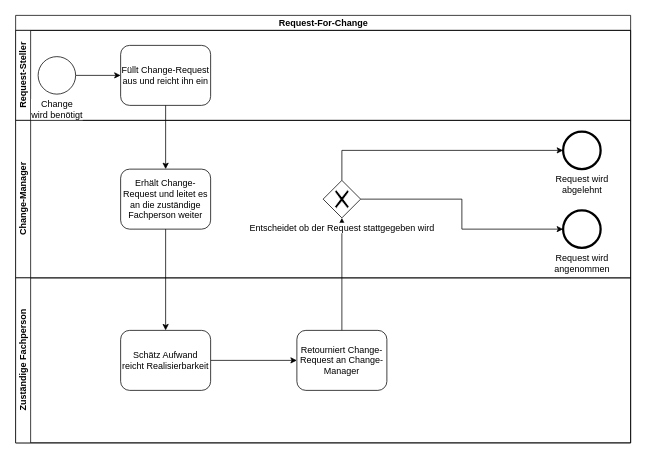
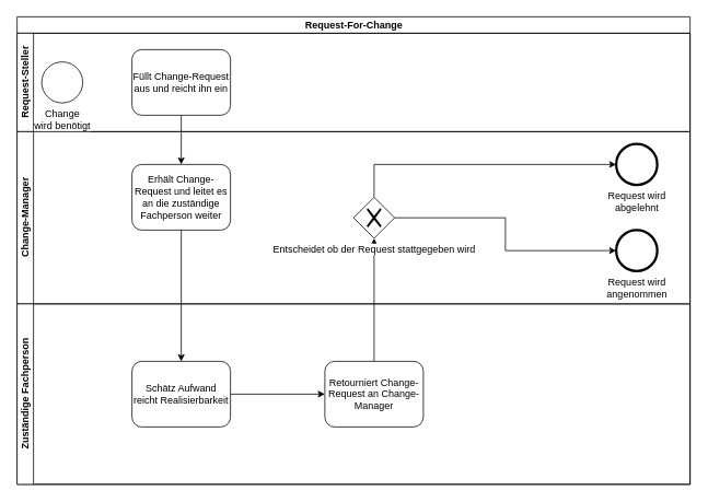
  <mxCell id="0" />
  <mxCell id="1" parent="0" />
  <mxCell id="2" value="Request-For-Change" style="swimlane;html=1;childLayout=stackLayout;resizeParent=1;resizeParentMax=0;horizontal=1;startSize=20;horizontalStack=0;" parent="1" vertex="1"><mxGeometry x="20" y="20" width="820" height="570" as="geometry" /></mxCell>
  <mxCell id="3" style="edgeStyle=orthogonalEdgeStyle;rounded=0;orthogonalLoop=1;jettySize=auto;html=1;entryX=0.5;entryY=1;entryDx=0;entryDy=0;" edge="1" parent="2" source="18" target="12"><mxGeometry relative="1" as="geometry"><mxPoint x="260" y="285" as="targetPoint" /></mxGeometry></mxCell>
  <mxCell id="4" value="Request-Steller" style="swimlane;html=1;startSize=20;horizontal=0;" parent="2" vertex="1"><mxGeometry y="20" width="820" height="120" as="geometry" /></mxCell>
  <mxCell id="5" value="Füllt Change-Request aus und reicht ihn ein" style="shape=ext;rounded=1;html=1;whiteSpace=wrap;" vertex="1" parent="4"><mxGeometry x="140" y="20" width="120" height="80" as="geometry" /></mxCell>
- <mxCell id="6" style="edgeStyle=orthogonalEdgeStyle;rounded=0;orthogonalLoop=1;jettySize=auto;html=1;entryX=0;entryY=0.5;entryDx=0;entryDy=0;" edge="1" parent="4" source="7" target="5"><mxGeometry relative="1" as="geometry" /></mxCell>
  <mxCell id="7" value="Change &lt;br&gt;wird benötigt" style="shape=mxgraph.bpmn.shape;html=1;verticalLabelPosition=bottom;labelBackgroundColor=#ffffff;verticalAlign=top;align=center;perimeter=ellipsePerimeter;outlineConnect=0;outline=standard;symbol=general;" vertex="1" parent="4"><mxGeometry x="30" y="35" width="50" height="50" as="geometry" /></mxCell>
  <mxCell id="8" value="Change-Manager" style="swimlane;html=1;startSize=20;horizontal=0;" parent="2" vertex="1"><mxGeometry y="140" width="820" height="210" as="geometry" /></mxCell>
  <mxCell id="9" style="edgeStyle=orthogonalEdgeStyle;rounded=0;orthogonalLoop=1;jettySize=auto;html=1;exitX=1;exitY=0.5;exitDx=0;exitDy=0;entryX=0;entryY=0.5;entryDx=0;entryDy=0;" edge="1" parent="8" source="12" target="14"><mxGeometry relative="1" as="geometry" /></mxCell>
  <mxCell id="10" value="Request wird&lt;br&gt;abgelehnt" style="shape=mxgraph.bpmn.shape;html=1;verticalLabelPosition=bottom;labelBackgroundColor=#ffffff;verticalAlign=top;align=center;perimeter=ellipsePerimeter;outlineConnect=0;outline=end;symbol=general;" vertex="1" parent="8"><mxGeometry x="730" y="15" width="50" height="50" as="geometry" /></mxCell>
  <mxCell id="11" style="edgeStyle=orthogonalEdgeStyle;rounded=0;orthogonalLoop=1;jettySize=auto;html=1;entryX=0;entryY=0.5;entryDx=0;entryDy=0;" edge="1" parent="8" source="12" target="10"><mxGeometry relative="1" as="geometry"><Array as="points"><mxPoint x="435" y="40" /></Array></mxGeometry></mxCell>
  <mxCell id="12" value="Entscheidet ob der Request stattgegeben wird" style="shape=mxgraph.bpmn.shape;html=1;verticalLabelPosition=bottom;labelBackgroundColor=#ffffff;verticalAlign=top;align=center;perimeter=rhombusPerimeter;background=gateway;outlineConnect=0;outline=none;symbol=exclusiveGw;" vertex="1" parent="8"><mxGeometry x="410" y="80" width="50" height="50" as="geometry" /></mxCell>
- <mxCell id="13" value="Erhält Change-Request und leitet es an die zuständige Fachperson weiter" style="shape=ext;rounded=1;html=1;whiteSpace=wrap;" vertex="1" parent="8"><mxGeometry x="140" y="65" width="120" height="80" as="geometry" /></mxCell>
+ <mxCell id="13" value="Erhält Change-Request und leitet es an die zuständige Fachperson weiter" style="shape=ext;rounded=1;html=1;whiteSpace=wrap;" vertex="1" parent="8"><mxGeometry x="140" y="40" width="120" height="80" as="geometry" /></mxCell>
  <mxCell id="14" value="Request wird &lt;br&gt;angenommen" style="shape=mxgraph.bpmn.shape;html=1;verticalLabelPosition=bottom;labelBackgroundColor=#ffffff;verticalAlign=top;align=center;perimeter=ellipsePerimeter;outlineConnect=0;outline=end;symbol=general;" vertex="1" parent="8"><mxGeometry x="730" y="120" width="50" height="50" as="geometry" /></mxCell>
  <mxCell id="15" value="Zuständige Fachperson" style="swimlane;html=1;startSize=20;horizontal=0;" parent="2" vertex="1"><mxGeometry y="350" width="820" height="220" as="geometry" /></mxCell>
  <mxCell id="16" style="edgeStyle=orthogonalEdgeStyle;rounded=0;orthogonalLoop=1;jettySize=auto;html=1;entryX=0;entryY=0.5;entryDx=0;entryDy=0;" edge="1" parent="15" source="17" target="18"><mxGeometry relative="1" as="geometry" /></mxCell>
  <mxCell id="17" value="Schätz Aufwand reicht Realisierbarkeit" style="shape=ext;rounded=1;html=1;whiteSpace=wrap;" vertex="1" parent="15"><mxGeometry x="140" y="70" width="120" height="80" as="geometry" /></mxCell>
  <mxCell id="18" value="Retourniert Change-Request an Change-Manager" style="shape=ext;rounded=1;html=1;whiteSpace=wrap;" vertex="1" parent="15"><mxGeometry x="375" y="70" width="120" height="80" as="geometry" /></mxCell>
  <mxCell id="19" style="edgeStyle=orthogonalEdgeStyle;rounded=0;orthogonalLoop=1;jettySize=auto;html=1;entryX=0.5;entryY=0;entryDx=0;entryDy=0;" edge="1" parent="2" source="5" target="13"><mxGeometry relative="1" as="geometry" /></mxCell>
  <mxCell id="20" style="edgeStyle=orthogonalEdgeStyle;rounded=0;orthogonalLoop=1;jettySize=auto;html=1;entryX=0.5;entryY=0;entryDx=0;entryDy=0;" edge="1" parent="2" source="13" target="17"><mxGeometry relative="1" as="geometry" /></mxCell>
